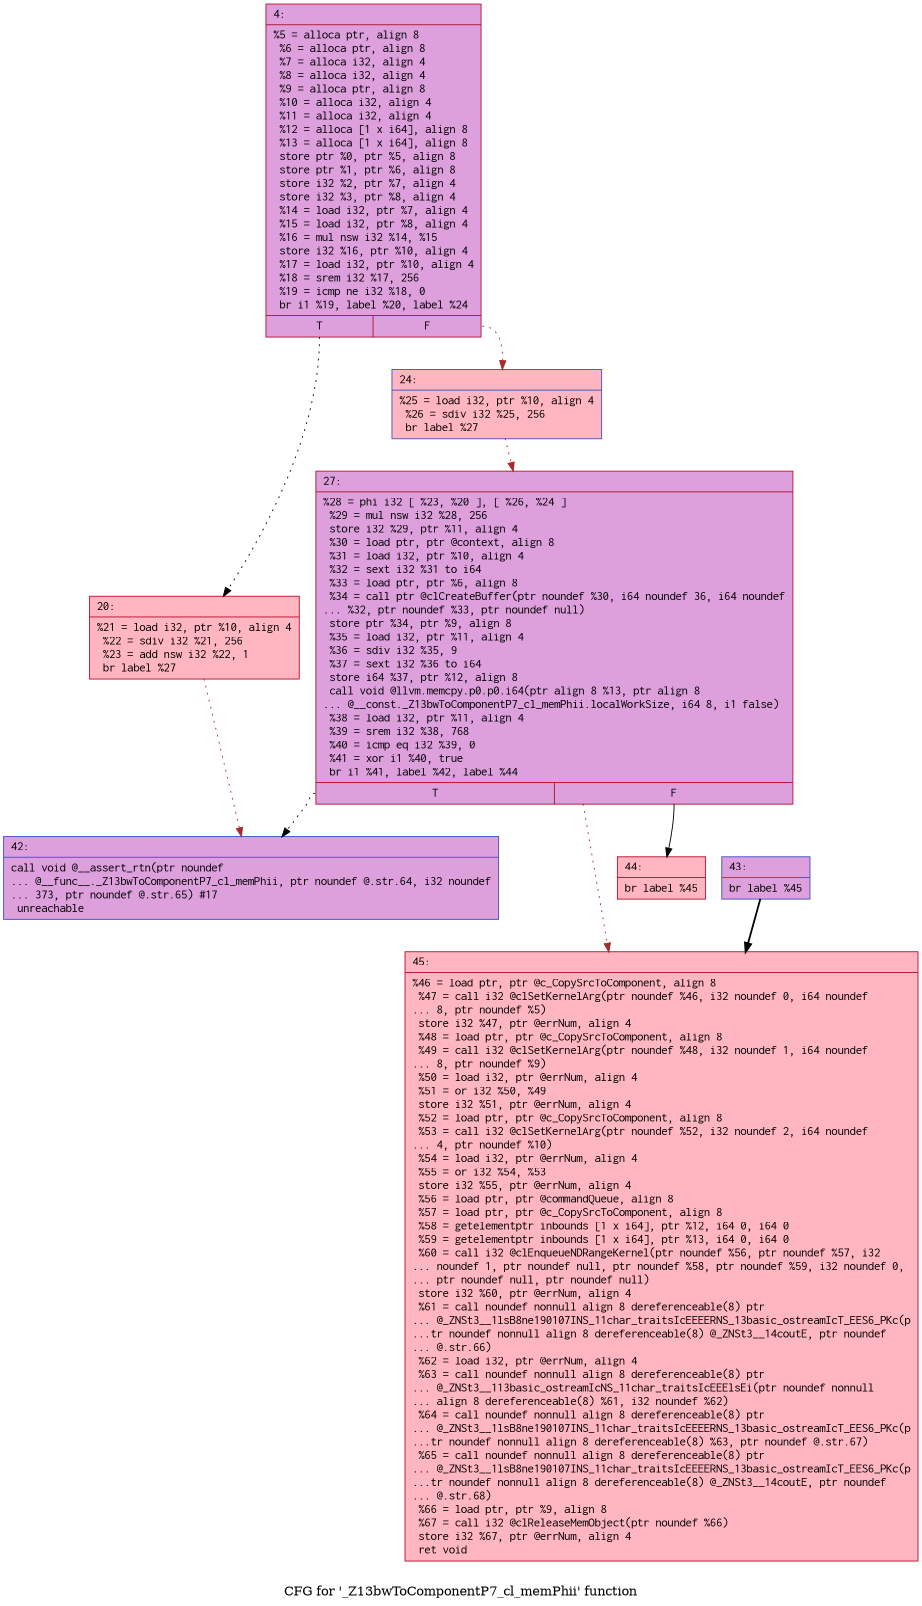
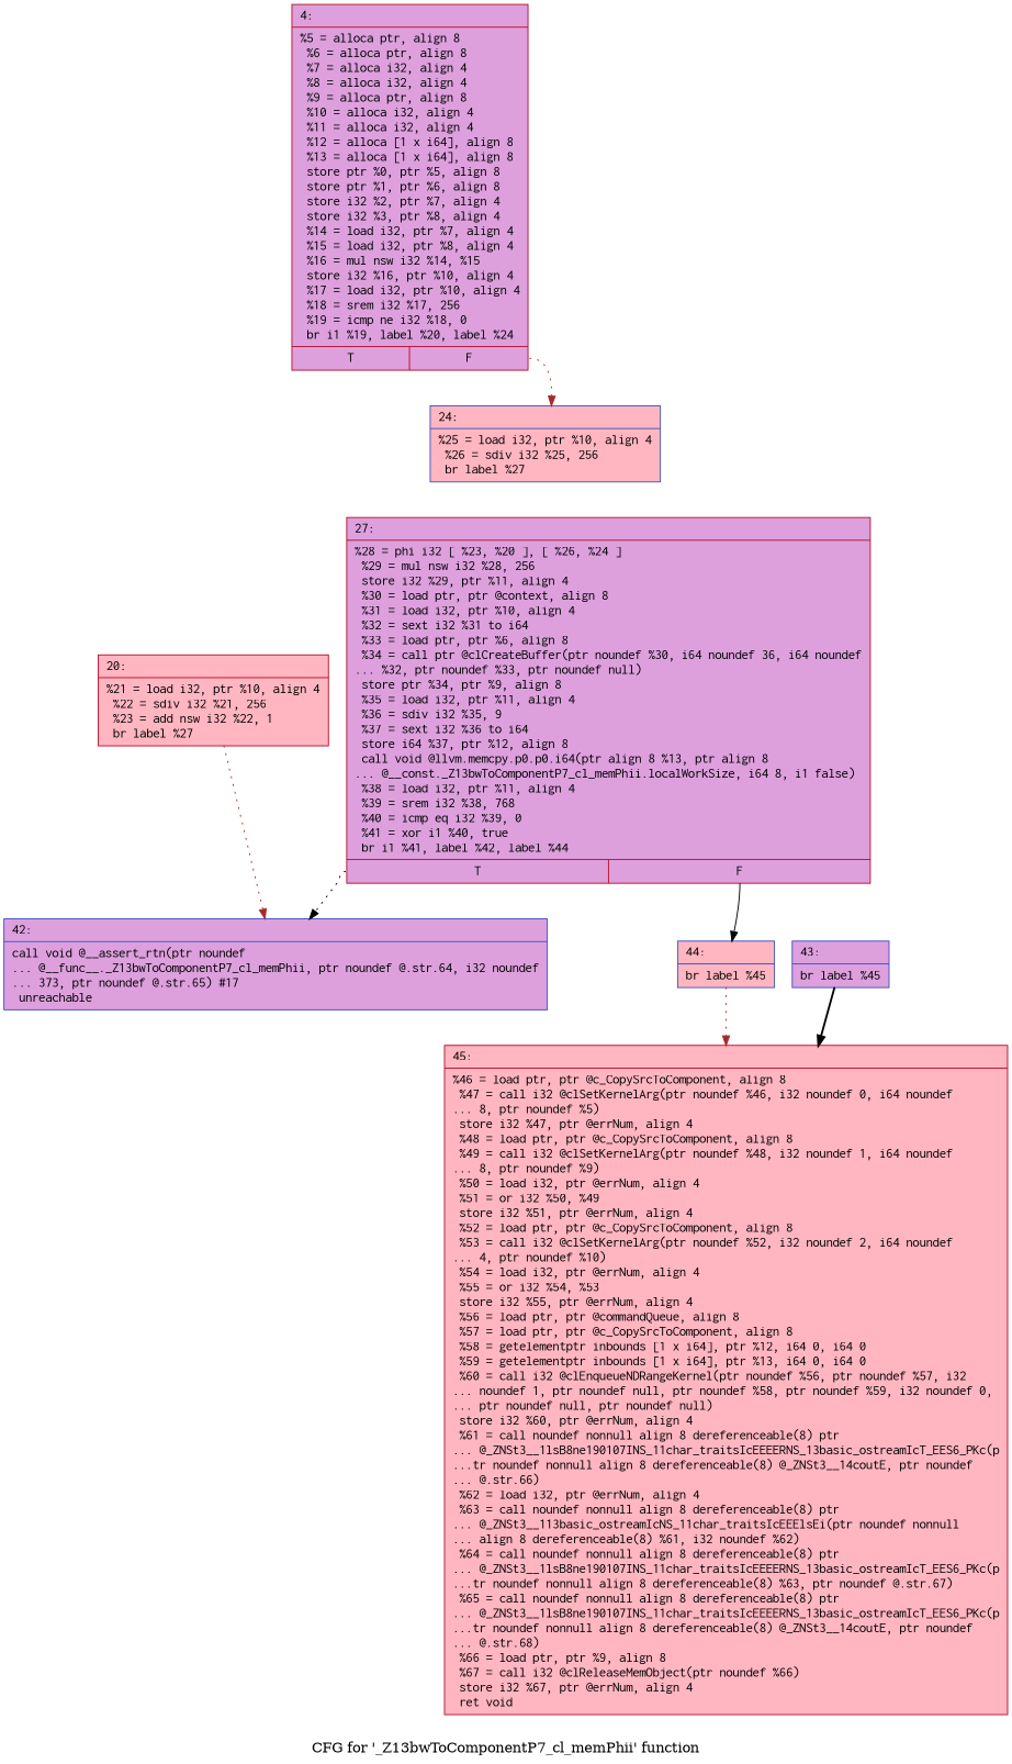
  digraph {
    label="CFG for '_Z13bwToComponentP7_cl_memPhii' function"
    node [color="#b70d28ff" fillcolor=plum fontname=Courier shape=record style=filled]
    edge [color=black style=dotted]
    n1 [label="{4:\l|  %5 = alloca ptr, align 8\l  %6 = alloca ptr, align 8\l  %7 = alloca i32, align 4\l  %8 = alloca i32, align 4\l  %9 = alloca ptr, align 8\l  %10 = alloca i32, align 4\l  %11 = alloca i32, align 4\l  %12 = alloca [1 x i64], align 8\l  %13 = alloca [1 x i64], align 8\l  store ptr %0, ptr %5, align 8\l  store ptr %1, ptr %6, align 8\l  store i32 %2, ptr %7, align 4\l  store i32 %3, ptr %8, align 4\l  %14 = load i32, ptr %7, align 4\l  %15 = load i32, ptr %8, align 4\l  %16 = mul nsw i32 %14, %15\l  store i32 %16, ptr %10, align 4\l  %17 = load i32, ptr %10, align 4\l  %18 = srem i32 %17, 256\l  %19 = icmp ne i32 %18, 0\l  br i1 %19, label %20, label %24\l|{<s0>T|<s1>F}}"]
    n2 [fillcolor=lightpink label="{20:\l|  %21 = load i32, ptr %10, align 4\l  %22 = sdiv i32 %21, 256\l  %23 = add nsw i32 %22, 1\l  br label %27\l}"]
    n3 [color="#3d50c3ff" fillcolor=lightpink label="{24:\l|  %25 = load i32, ptr %10, align 4\l  %26 = sdiv i32 %25, 256\l  br label %27\l}"]
    n4 [color="#3d50c3ff" label="{42:\l|  call void @__assert_rtn(ptr noundef\l... @__func__._Z13bwToComponentP7_cl_memPhii, ptr noundef @.str.64, i32 noundef\l... 373, ptr noundef @.str.65) #17\l  unreachable\l}"]
    n5 [label="{27:\l|  %28 = phi i32 [ %23, %20 ], [ %26, %24 ]\l  %29 = mul nsw i32 %28, 256\l  store i32 %29, ptr %11, align 4\l  %30 = load ptr, ptr @context, align 8\l  %31 = load i32, ptr %10, align 4\l  %32 = sext i32 %31 to i64\l  %33 = load ptr, ptr %6, align 8\l  %34 = call ptr @clCreateBuffer(ptr noundef %30, i64 noundef 36, i64 noundef\l... %32, ptr noundef %33, ptr noundef null)\l  store ptr %34, ptr %9, align 8\l  %35 = load i32, ptr %11, align 4\l  %36 = sdiv i32 %35, 9\l  %37 = sext i32 %36 to i64\l  store i64 %37, ptr %12, align 8\l  call void @llvm.memcpy.p0.p0.i64(ptr align 8 %13, ptr align 8\l... @__const._Z13bwToComponentP7_cl_memPhii.localWorkSize, i64 8, i1 false)\l  %38 = load i32, ptr %11, align 4\l  %39 = srem i32 %38, 768\l  %40 = icmp eq i32 %39, 0\l  %41 = xor i1 %40, true\l  br i1 %41, label %42, label %44\l|{<s0>T|<s1>F}}"]
-   n6 [fillcolor=lightpink label="{44:\l|  br label %45\l}"]
+   n6 [color="#3d50c3ff" fillcolor=lightpink label="{44:\l|  br label %45\l}"]
    n7 [fillcolor=lightpink label="{45:\l|  %46 = load ptr, ptr @c_CopySrcToComponent, align 8\l  %47 = call i32 @clSetKernelArg(ptr noundef %46, i32 noundef 0, i64 noundef\l... 8, ptr noundef %5)\l  store i32 %47, ptr @errNum, align 4\l  %48 = load ptr, ptr @c_CopySrcToComponent, align 8\l  %49 = call i32 @clSetKernelArg(ptr noundef %48, i32 noundef 1, i64 noundef\l... 8, ptr noundef %9)\l  %50 = load i32, ptr @errNum, align 4\l  %51 = or i32 %50, %49\l  store i32 %51, ptr @errNum, align 4\l  %52 = load ptr, ptr @c_CopySrcToComponent, align 8\l  %53 = call i32 @clSetKernelArg(ptr noundef %52, i32 noundef 2, i64 noundef\l... 4, ptr noundef %10)\l  %54 = load i32, ptr @errNum, align 4\l  %55 = or i32 %54, %53\l  store i32 %55, ptr @errNum, align 4\l  %56 = load ptr, ptr @commandQueue, align 8\l  %57 = load ptr, ptr @c_CopySrcToComponent, align 8\l  %58 = getelementptr inbounds [1 x i64], ptr %12, i64 0, i64 0\l  %59 = getelementptr inbounds [1 x i64], ptr %13, i64 0, i64 0\l  %60 = call i32 @clEnqueueNDRangeKernel(ptr noundef %56, ptr noundef %57, i32\l... noundef 1, ptr noundef null, ptr noundef %58, ptr noundef %59, i32 noundef 0,\l... ptr noundef null, ptr noundef null)\l  store i32 %60, ptr @errNum, align 4\l  %61 = call noundef nonnull align 8 dereferenceable(8) ptr\l... @_ZNSt3__1lsB8ne190107INS_11char_traitsIcEEEERNS_13basic_ostreamIcT_EES6_PKc(p\l...tr noundef nonnull align 8 dereferenceable(8) @_ZNSt3__14coutE, ptr noundef\l... @.str.66)\l  %62 = load i32, ptr @errNum, align 4\l  %63 = call noundef nonnull align 8 dereferenceable(8) ptr\l... @_ZNSt3__113basic_ostreamIcNS_11char_traitsIcEEElsEi(ptr noundef nonnull\l... align 8 dereferenceable(8) %61, i32 noundef %62)\l  %64 = call noundef nonnull align 8 dereferenceable(8) ptr\l... @_ZNSt3__1lsB8ne190107INS_11char_traitsIcEEEERNS_13basic_ostreamIcT_EES6_PKc(p\l...tr noundef nonnull align 8 dereferenceable(8) %63, ptr noundef @.str.67)\l  %65 = call noundef nonnull align 8 dereferenceable(8) ptr\l... @_ZNSt3__1lsB8ne190107INS_11char_traitsIcEEEERNS_13basic_ostreamIcT_EES6_PKc(p\l...tr noundef nonnull align 8 dereferenceable(8) @_ZNSt3__14coutE, ptr noundef\l... @.str.68)\l  %66 = load ptr, ptr %9, align 8\l  %67 = call i32 @clReleaseMemObject(ptr noundef %66)\l  store i32 %67, ptr @errNum, align 4\l  ret void\l}"]
    n8 [color="#3d50c3ff" label="{43:\l|  br label %45\l}"]
-   n1 -> n2 [tailport=s0]
    n1 -> n3 [color=brown tailport=s1]
    n2 -> n4 [color=brown]
-   n3 -> n5 [color=brown]
    n5 -> n4 [tailport=s0]
    n5 -> n6 [style=solid tailport=s1]
-   n5 -> n7 [color=brown]
+   n6 -> n7 [color=brown]
    n8 -> n7 [style=bold]
  }
